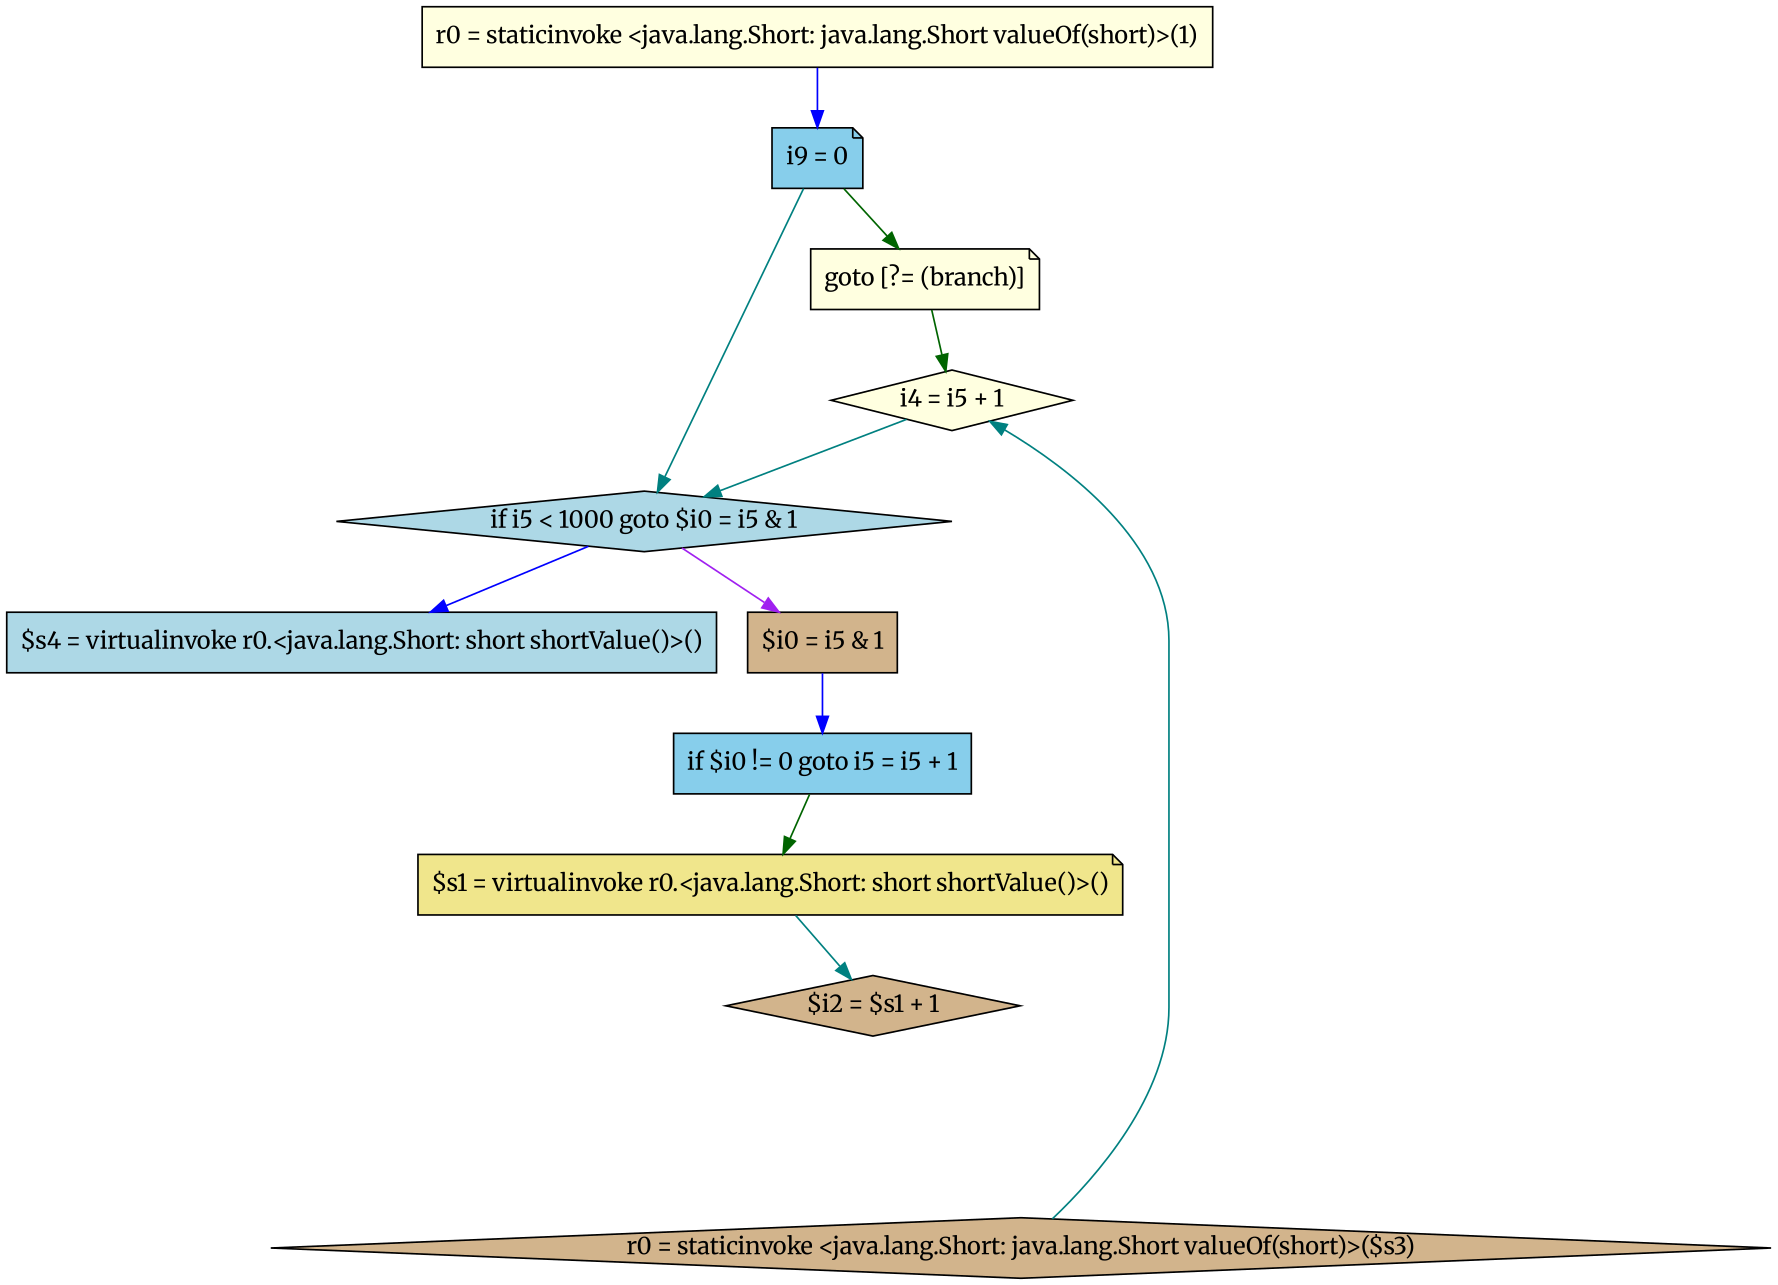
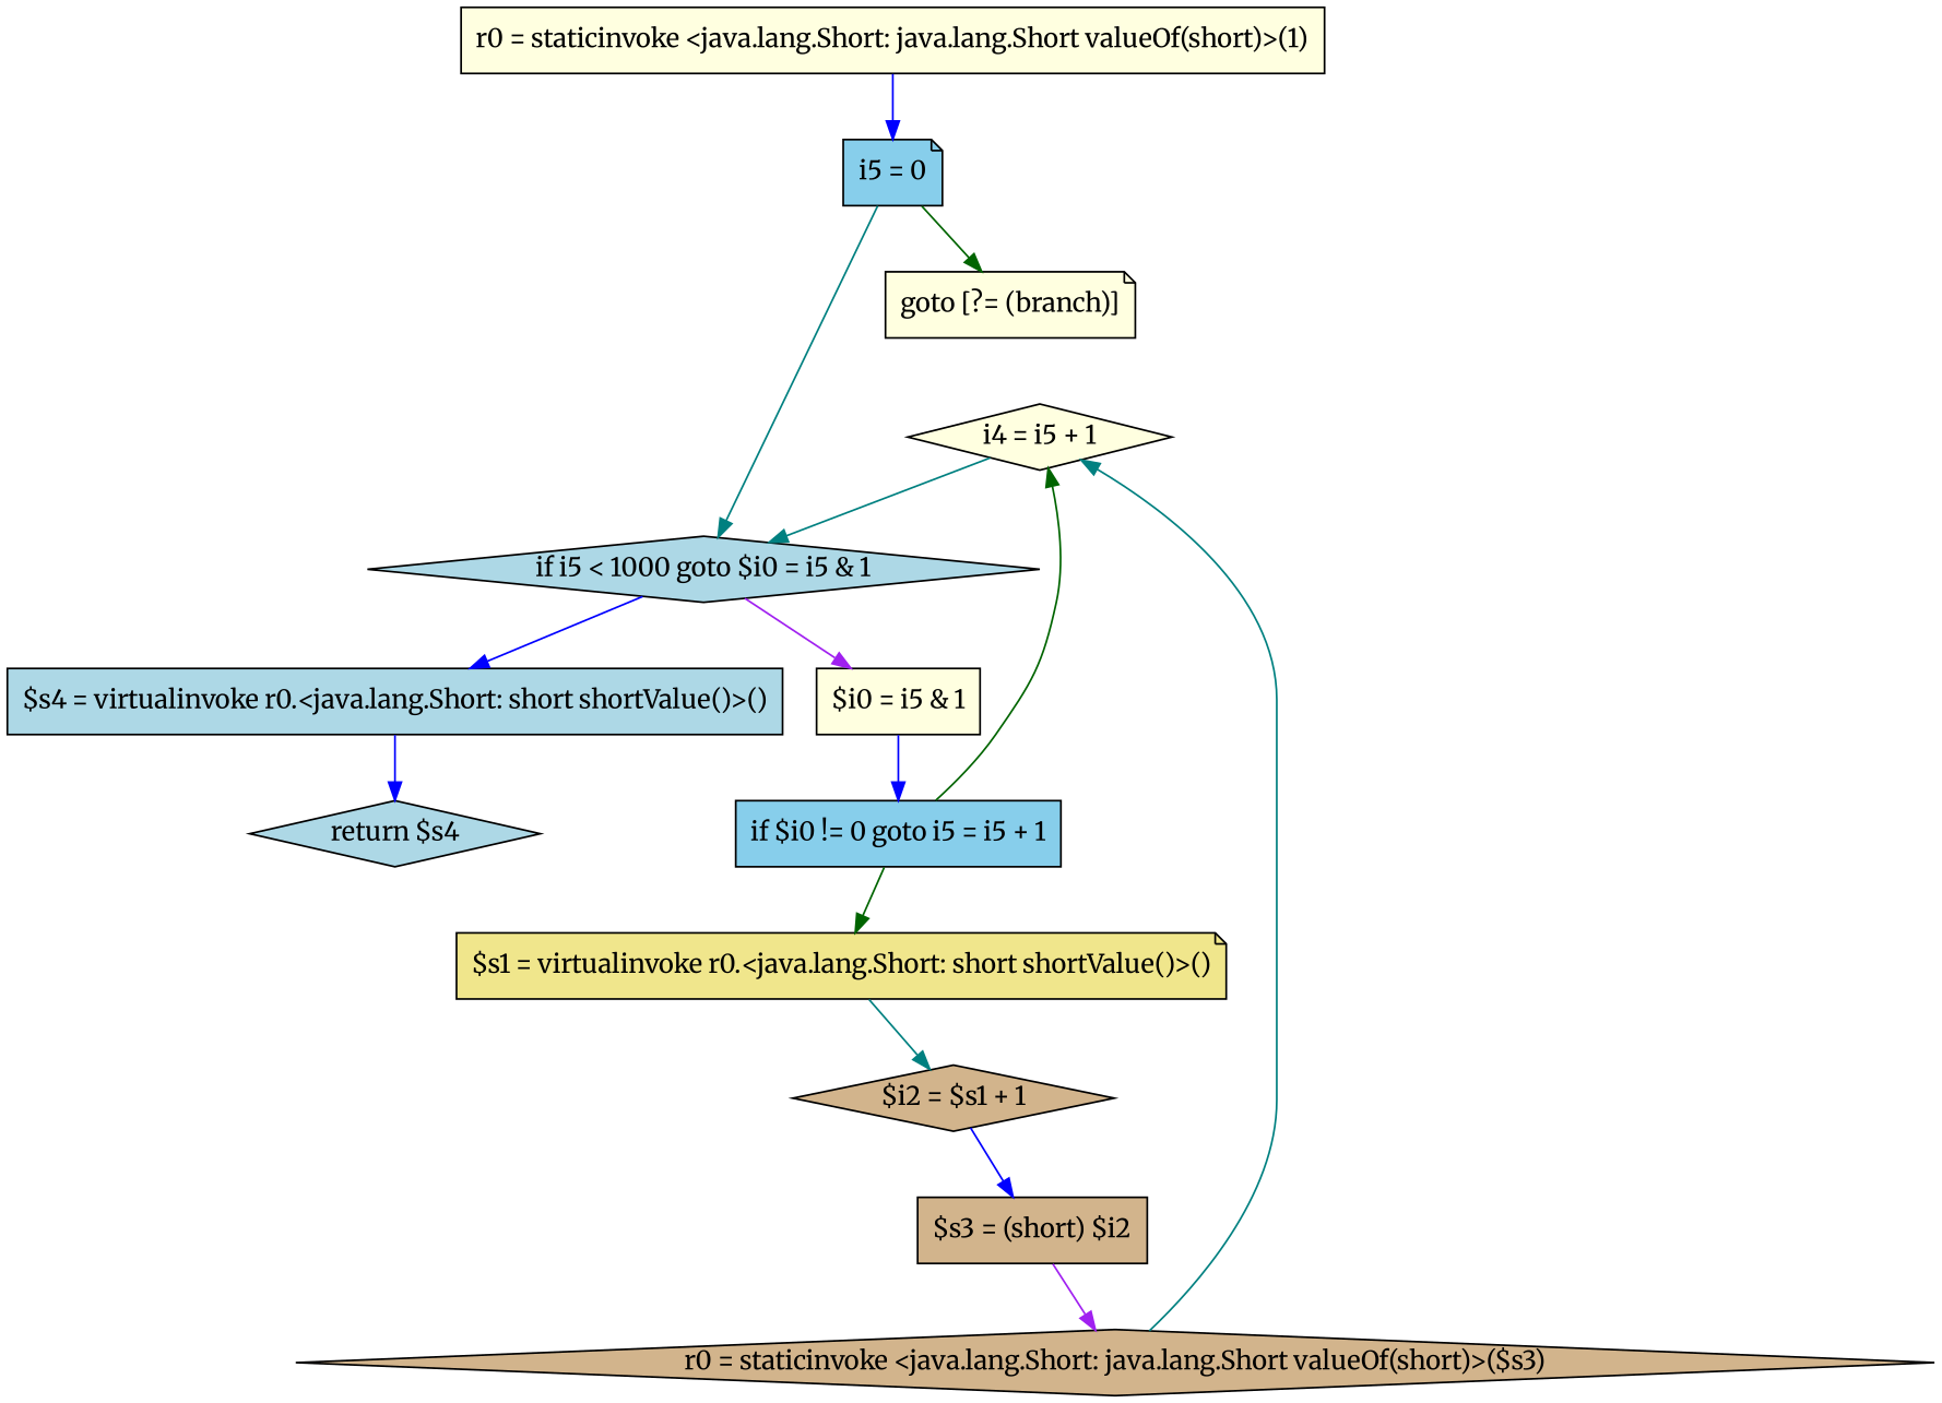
  digraph {
    fontname=Merriweather
    node [fillcolor=lightyellow fontname=Merriweather shape=box style=filled]
    edge [color=blue fontname=Merriweather]
-   "i5 = 0" [fillcolor=skyblue shape=note label="i9 = 0"]
+   "i5 = 0" [fillcolor=skyblue shape=note]
    "r0 = staticinvoke <java.lang.Short: java.lang.Short valueOf(short)>(1)"
    "goto [?= (branch)]" [shape=note]
    "if i5 < 1000 goto $i0 = i5 & 1" [fillcolor=lightblue shape=diamond]
-   "$i0 = i5 & 1" [fillcolor=tan]
+   "$i0 = i5 & 1"
    "$s4 = virtualinvoke r0.<java.lang.Short: short shortValue()>()" [fillcolor=lightblue]
    "if $i0 != 0 goto i5 = i5 + 1" [fillcolor=skyblue]
    "$s1 = virtualinvoke r0.<java.lang.Short: short shortValue()>()" [fillcolor=khaki shape=note]
    n9 [label="i4 = i5 + 1" shape=diamond]
    "$i2 = $s1 + 1" [fillcolor=tan shape=diamond]
+   "$s3 = (short) $i2" [fillcolor=tan]
    "r0 = staticinvoke <java.lang.Short: java.lang.Short valueOf(short)>($s3)" [fillcolor=tan shape=diamond]
+   "return $s4" [fillcolor=lightblue shape=diamond]
    "i5 = 0" -> "goto [?= (branch)]" [color=darkgreen]
    "i5 = 0" -> "if i5 < 1000 goto $i0 = i5 & 1" [color=teal]
    "r0 = staticinvoke <java.lang.Short: java.lang.Short valueOf(short)>(1)" -> "i5 = 0"
    "if i5 < 1000 goto $i0 = i5 & 1" -> "$i0 = i5 & 1" [color=purple]
    "if i5 < 1000 goto $i0 = i5 & 1" -> "$s4 = virtualinvoke r0.<java.lang.Short: short shortValue()>()"
    "$i0 = i5 & 1" -> "if $i0 != 0 goto i5 = i5 + 1"
+   "$s4 = virtualinvoke r0.<java.lang.Short: short shortValue()>()" -> "return $s4"
    "if $i0 != 0 goto i5 = i5 + 1" -> "$s1 = virtualinvoke r0.<java.lang.Short: short shortValue()>()" [color=darkgreen]
-   "goto [?= (branch)]" -> n9 [color=darkgreen]
+   "if $i0 != 0 goto i5 = i5 + 1" -> n9 [color=darkgreen]
    "$s1 = virtualinvoke r0.<java.lang.Short: short shortValue()>()" -> "$i2 = $s1 + 1" [color=teal]
    n9 -> "if i5 < 1000 goto $i0 = i5 & 1" [color=teal]
+   "$i2 = $s1 + 1" -> "$s3 = (short) $i2"
+   "$s3 = (short) $i2" -> "r0 = staticinvoke <java.lang.Short: java.lang.Short valueOf(short)>($s3)" [color=purple]
    "r0 = staticinvoke <java.lang.Short: java.lang.Short valueOf(short)>($s3)" -> n9 [color=teal]
  }
